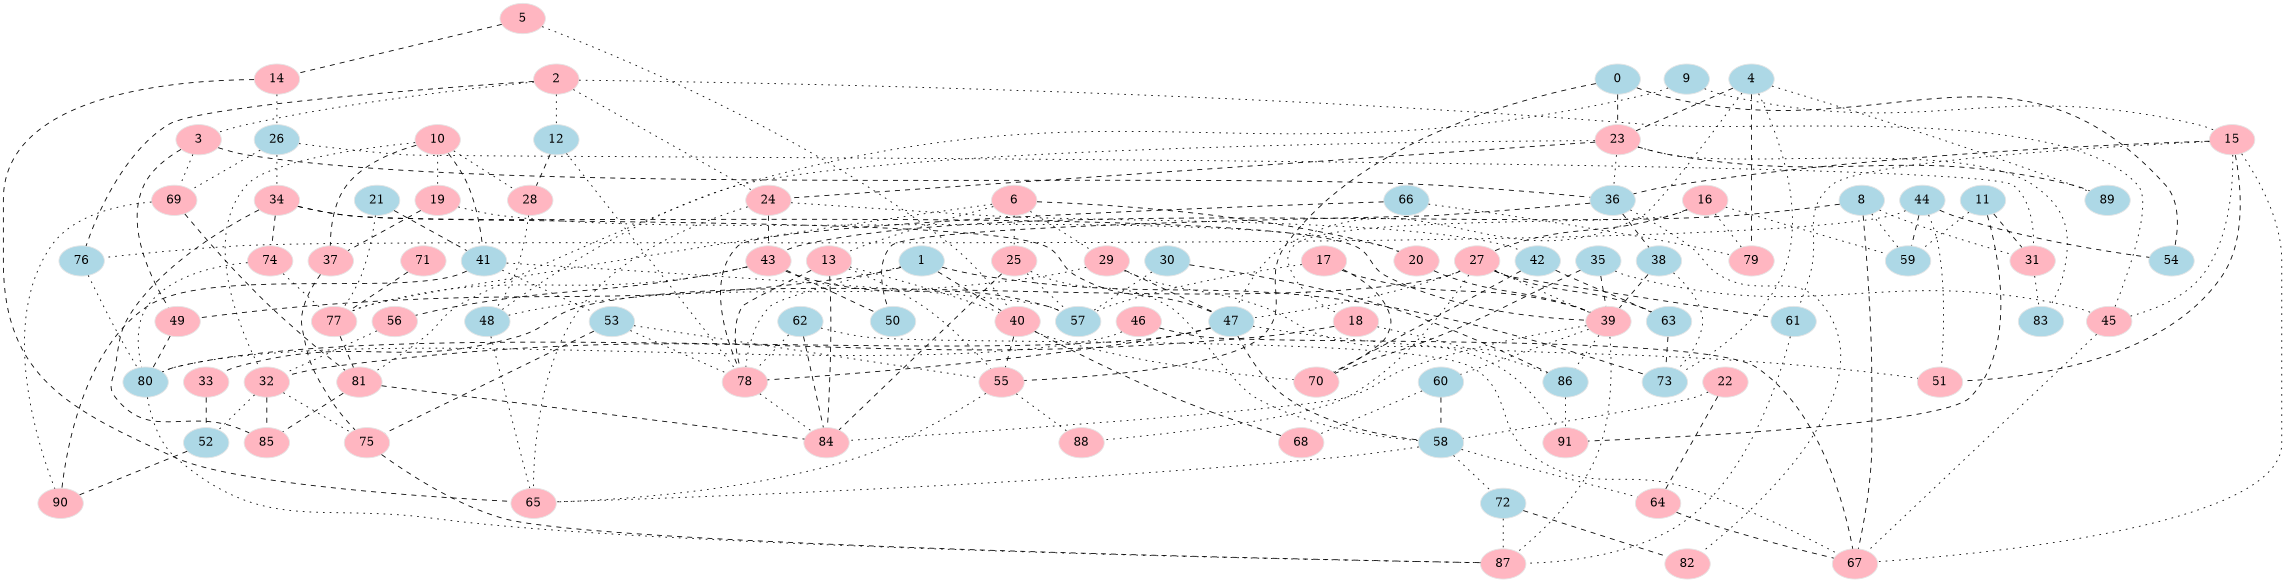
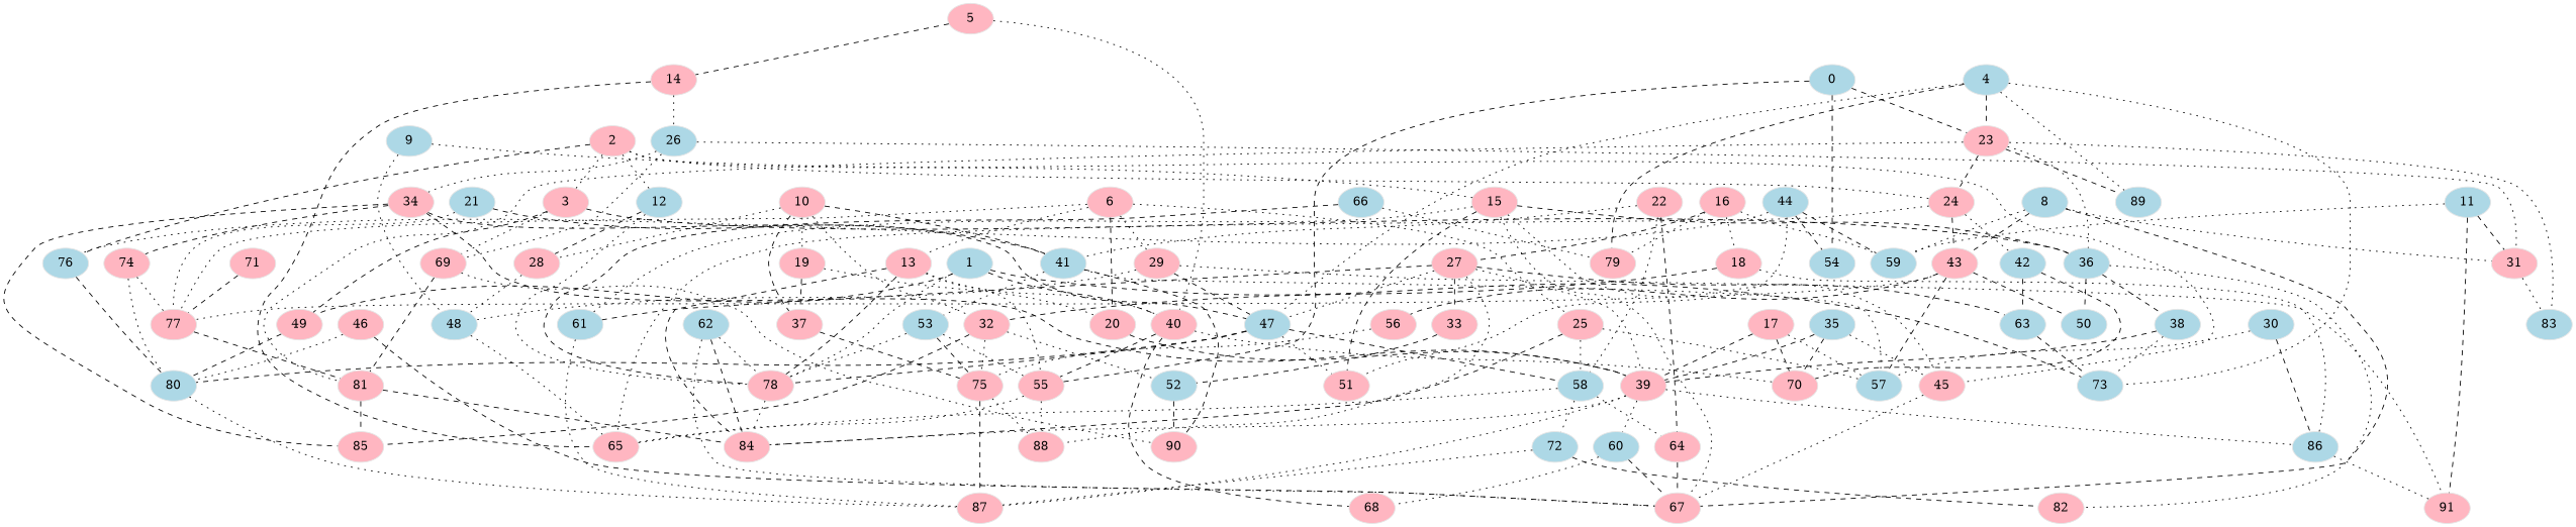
  graph {
    node [color=gray90 fillcolor=lightpink style=filled]
    edge [style=dotted]
    1 [fillcolor=lightblue]
    40
    49
    73 [fillcolor=lightblue]
    78
    55
    70
    68
    80 [fillcolor=lightblue]
    84
    2
    3
    12 [fillcolor=lightblue]
    24
    45
    76 [fillcolor=lightblue]
    36 [fillcolor=lightblue]
    69
    28
    43
    65
    42 [fillcolor=lightblue]
    67
    38 [fillcolor=lightblue]
    50 [fillcolor=lightblue]
    82
    81
    90
    4 [fillcolor=lightblue]
    23
    47 [fillcolor=lightblue]
    79
    89 [fillcolor=lightblue]
    83 [fillcolor=lightblue]
    51
    58 [fillcolor=lightblue]
    5
    14
    26 [fillcolor=lightblue]
    6
    13
    20
    25
    29
    77
    39
    57 [fillcolor=lightblue]
    48 [fillcolor=lightblue]
    91
    n50 [fillcolor=lightblue label=0]
    54 [fillcolor=lightblue]
    88
    8 [fillcolor=lightblue]
    31
    59 [fillcolor=lightblue]
    56
    9 [fillcolor=lightblue]
    15
    61 [fillcolor=lightblue]
    10
    19
    32
    37
    41 [fillcolor=lightblue]
    52 [fillcolor=lightblue]
    75
    85
    53 [fillcolor=lightblue]
    11 [fillcolor=lightblue]
    34
    87
    16
    18
    27
    86 [fillcolor=lightblue]
    33
    63 [fillcolor=lightblue]
    17
    60 [fillcolor=lightblue]
    21 [fillcolor=lightblue]
    22
    64
    72 [fillcolor=lightblue]
    74
    30 [fillcolor=lightblue]
    35 [fillcolor=lightblue]
    44 [fillcolor=lightblue]
    46
    71
    62 [fillcolor=lightblue]
    66 [fillcolor=lightblue]
    1 -- 40 [style=dashed]
    1 -- 49 [style=dashed]
    1 -- 73 [style=dashed]
    1 -- 78
    40 -- 55 [style=dashed]
    40 -- 70
    40 -- 68 [style=dashed]
    49 -- 80 [style=dashed]
    78 -- 84
    55 -- 65
    55 -- 88
    80 -- 87
    2 -- 3
    2 -- 12
    2 -- 24
    2 -- 45
    2 -- 76 [style=dashed]
    3 -- 49 [style=dashed]
    3 -- 36 [style=dashed]
    3 -- 69
    12 -- 78
    12 -- 28 [style=dashed]
    24 -- 43 [style=dashed]
    24 -- 65
    24 -- 42
    45 -- 67
-   76 -- 80
+   76 -- 80 [style=dashed]
    36 -- 38 [style=dashed]
    36 -- 50 [style=dashed]
    36 -- 82
    69 -- 81 [style=dashed]
    69 -- 90
    28 -- 48
    43 -- 50 [style=dashed]
    43 -- 77
    43 -- 57 [style=dashed]
    43 -- 56 [style=dashed]
    42 -- 70 [style=dashed]
    42 -- 63 [style=dashed]
    38 -- 73
    38 -- 39 [style=dashed]
    81 -- 84 [style=dashed]
    81 -- 85 [style=dashed]
    4 -- 73
    4 -- 23 [style=dashed]
    4 -- 47
    4 -- 79 [style=dashed]
    4 -- 89
    23 -- 24 [style=dashed]
    23 -- 36
    23 -- 81
    23 -- 89 [style=dashed]
    23 -- 83
    47 -- 78 [style=dashed]
    47 -- 80 [style=dashed]
    47 -- 51
    47 -- 58 [style=dashed]
    58 -- 65
    58 -- 64
    58 -- 72
    5 -- 40
    5 -- 14 [style=dashed]
    14 -- 65 [style=dashed]
    14 -- 26
    26 -- 69
    26 -- 31
    26 -- 34
    6 -- 13
    6 -- 20 [style=dashed]
    6 -- 25
    6 -- 29
    6 -- 77
    13 -- 40
    13 -- 78 [style=dashed]
    13 -- 55
    13 -- 84 [style=dashed]
    20 -- 39 [style=dashed]
    25 -- 84 [style=dashed]
    25 -- 58
    25 -- 57
    29 -- 47 [style=dashed]
    29 -- 48
    29 -- 91
    77 -- 81 [style=dashed]
    39 -- 84
    39 -- 87
    39 -- 86
    39 -- 60
    48 -- 65
    n50 -- 55 [style=dashed]
    n50 -- 23 [style=dashed]
    n50 -- 54 [style=dashed]
    8 -- 43 [style=dashed]
    8 -- 67 [style=dashed]
    8 -- 31
    8 -- 59
    31 -- 83
-   56 -- 32
+   56 -- 75
    9 -- 48
    9 -- 15
    15 -- 45
    15 -- 36 [style=dashed]
    15 -- 67
    15 -- 51 [style=dashed]
    15 -- 61
    61 -- 87
    10 -- 28
    10 -- 19
    10 -- 32
    10 -- 37 [style=dashed]
    10 -- 41 [style=dashed]
    19 -- 20
    19 -- 37 [style=dashed]
    32 -- 52
    32 -- 75
    32 -- 85 [style=dashed]
    37 -- 75 [style=dashed]
    41 -- 90 [style=dashed]
    41 -- 57
    41 -- 53
    52 -- 90 [style=dashed]
+   75 -- 88
    75 -- 87 [style=dashed]
    53 -- 78
    53 -- 55
    53 -- 75 [style=dashed]
    11 -- 91 [style=dashed]
    11 -- 31 [style=dashed]
    11 -- 59
    34 -- 47 [style=dashed]
    34 -- 39 [style=dashed]
    34 -- 85 [style=dashed]
    34 -- 74 [style=dashed]
    16 -- 79
    16 -- 59
    16 -- 18
    16 -- 27 [style=dashed]
    18 -- 32 [style=dashed]
    18 -- 86
    27 -- 47
    27 -- 39
    27 -- 88
    27 -- 61 [style=dashed]
    27 -- 33 [style=dashed]
    27 -- 63 [style=dashed]
    86 -- 91
    33 -- 52 [style=dashed]
    63 -- 73 [style=dashed]
    17 -- 70 [style=dashed]
    17 -- 39 [style=dashed]
    17 -- 57
    60 -- 68
-   60 -- 58 [style=dashed]
+   60 -- 67 [style=dashed]
    21 -- 77
    21 -- 41 [style=dashed]
    22 -- 58
+   22 -- 41
    22 -- 64 [style=dashed]
    64 -- 67 [style=dashed]
    72 -- 82 [style=dashed]
    72 -- 87
    74 -- 80
    74 -- 77
    30 -- 57
    30 -- 86 [style=dashed]
    35 -- 70 [style=dashed]
    35 -- 45
    35 -- 39 [style=dashed]
    44 -- 76
    44 -- 51
    44 -- 54 [style=dashed]
    44 -- 59 [style=dashed]
    46 -- 80
    46 -- 67 [style=dashed]
    71 -- 77 [style=dashed]
    62 -- 78
    62 -- 84 [style=dashed]
    62 -- 67
    66 -- 78 [style=dashed]
    66 -- 79
  }
